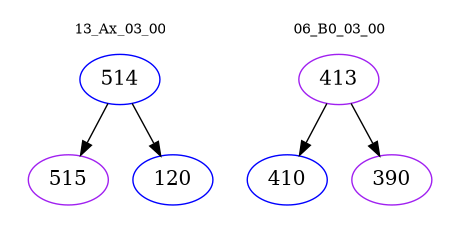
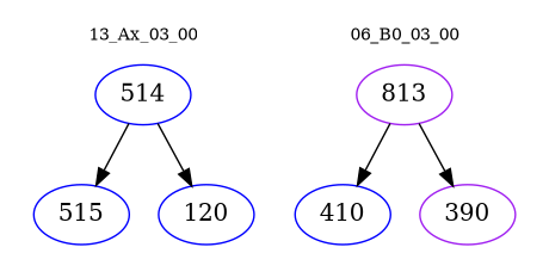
  digraph {
    node [color=blue]
    edge [color=black]
    n1 [label=514]
-   n2 [color=purple label=515]
+   n2 [label=515]
    n3 [label=120]
-   n4 [color=purple label=413]
+   n4 [color=purple label=813]
    n5 [label=410]
    n6 [color=purple label=390]
    subgraph cluster_1 {
      color=white
      fontsize=10
      label="13_Ax_03_00"
      n1
      n2
      n3
    }
    subgraph cluster_2 {
      color=white
      fontsize=10
      label="06_B0_03_00"
      n4
      n5
      n6
    }
    n1 -> n2
    n1 -> n3
    n4 -> n5
    n4 -> n6
  }
